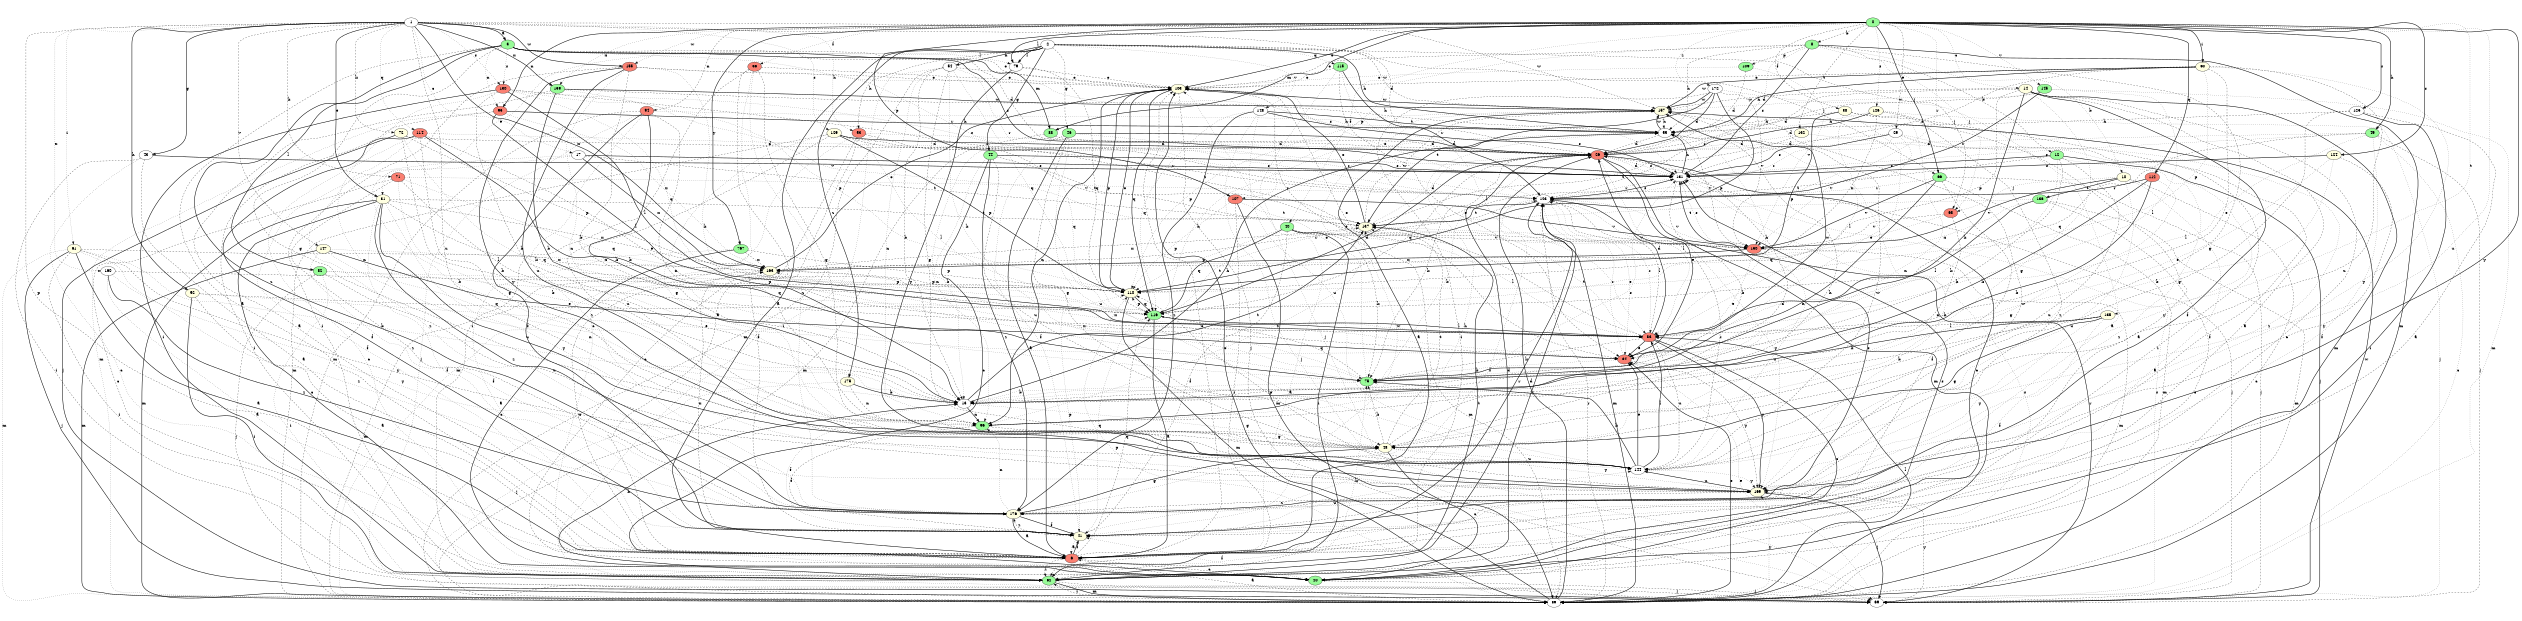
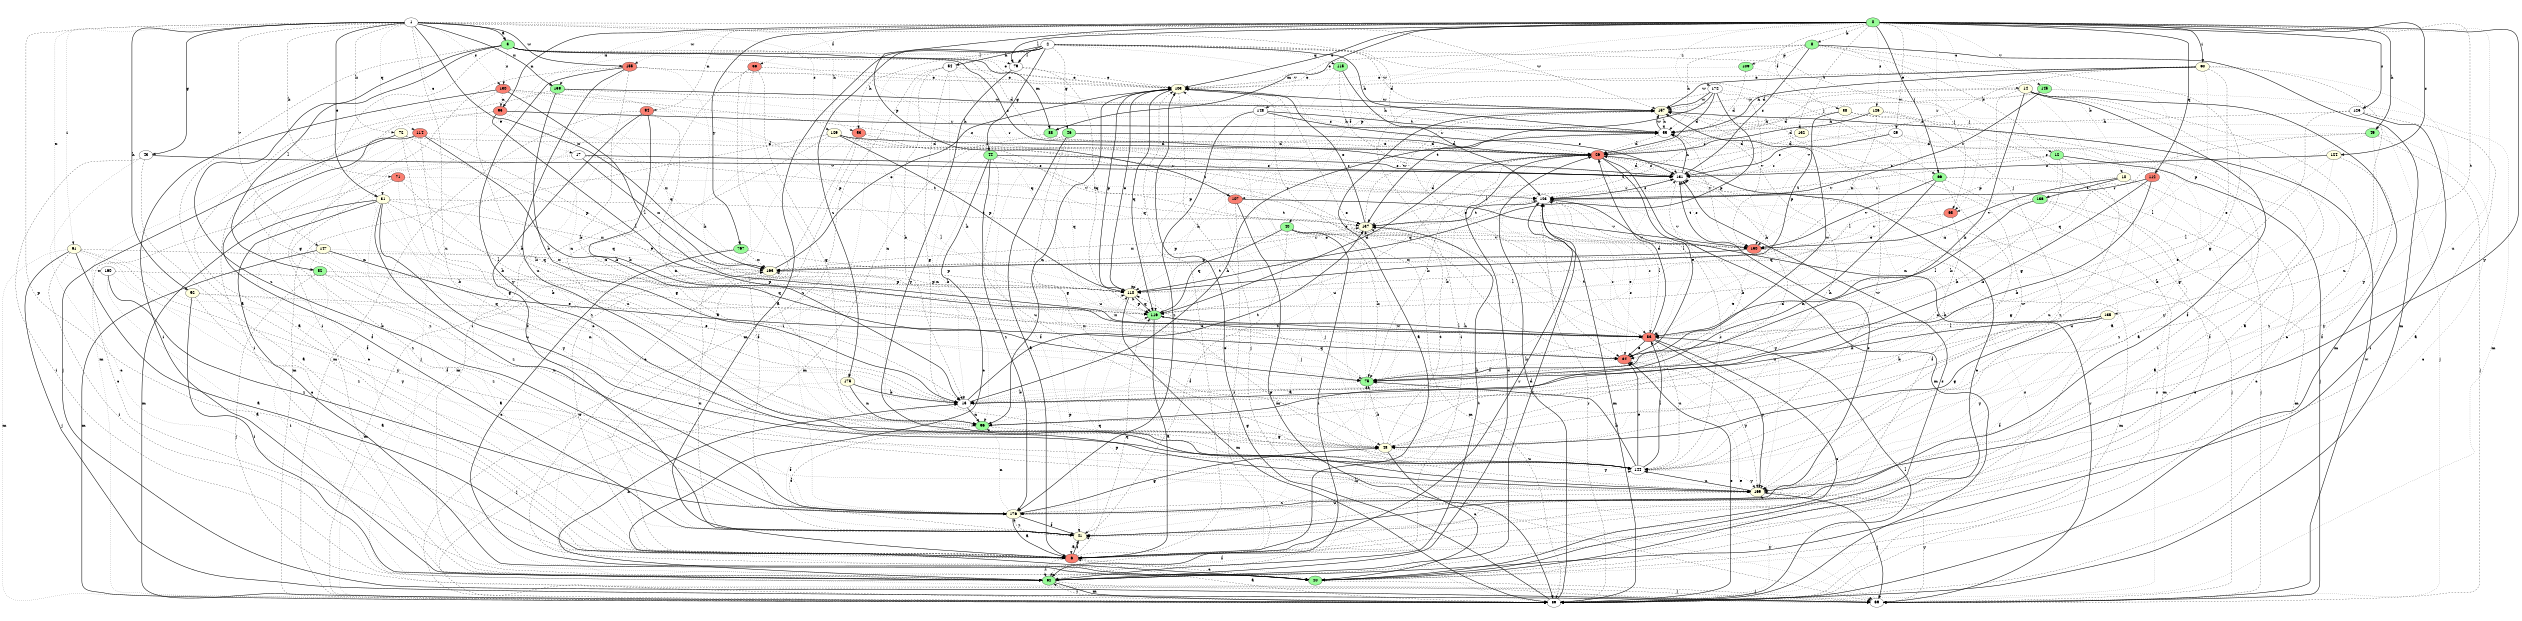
  strict digraph {
    node [fillcolor=lightyellow style=filled]
    edge [style=dotted]
    0 [fillcolor=palegreen]
    8 [fillcolor=palegreen]
    14
    29 [fillcolor=white]
    n5 [label=38]
    36 [fillcolor=salmon]
    40 [fillcolor=palegreen]
    49 [fillcolor=palegreen]
    60
    66 [fillcolor=palegreen]
    79 [fillcolor=white]
    88 [fillcolor=palegreen]
    94 [fillcolor=salmon]
    95 [fillcolor=salmon]
    103
    107 [fillcolor=salmon]
    112 [fillcolor=salmon]
    123 [fillcolor=white]
    124
    125 [fillcolor=white]
    126
    132
    135
    144 [fillcolor=white]
    145 [fillcolor=palegreen]
    155 [fillcolor=salmon]
    159 [fillcolor=palegreen]
    n28 [fillcolor=palegreen label=767]
    169
    172 [fillcolor=white]
    26 [fillcolor=salmon]
    55 [fillcolor=white]
    68 [fillcolor=salmon]
    48
    131 [fillcolor=white]
    10
    12 [fillcolor=palegreen]
    89 [fillcolor=white]
    109 [fillcolor=palegreen]
    6 [fillcolor=salmon]
    157
    20 [fillcolor=palegreen]
    41
    75 [fillcolor=palegreen]
    110
    176
    150 [fillcolor=salmon]
    62 [fillcolor=palegreen]
    34 [fillcolor=salmon]
    83 [fillcolor=salmon]
    116 [fillcolor=palegreen]
    69 [fillcolor=white]
    96 [fillcolor=palegreen]
    13 [fillcolor=white]
    163
    137
    1 [fillcolor=white]
    3 [fillcolor=palegreen]
    17 [fillcolor=white]
    31
    43 [fillcolor=white]
    52
    53 [fillcolor=salmon]
    61
    71 [fillcolor=salmon]
    72
    114 [fillcolor=salmon]
    129
    130 [fillcolor=salmon]
    147
    160 [fillcolor=white]
    82 [fillcolor=palegreen]
    2 [fillcolor=white]
    44 [fillcolor=palegreen]
    46 [fillcolor=palegreen]
    54 [fillcolor=white]
    115 [fillcolor=palegreen]
    148 [fillcolor=white]
    175
    136 [fillcolor=palegreen]
    0 -> 8 [label=b style=dashed]
    0 -> 14 [label=c]
    0 -> 29 [label=e style=dashed]
    0 -> n5 [label=f style=dashed]
    0 -> 36 [label=f]
    0 -> 40 [label=f]
    0 -> 49 [label=h style=bold]
    0 -> 60 [label=i style=bold]
    0 -> 66 [label=j style=bold]
    0 -> 79 [label=l style=bold]
    0 -> 88 [label=m style=bold]
    0 -> 94 [label=n style=dashed]
    0 -> 95 [label=n style=bold]
    0 -> 103 [label=o style=bold]
    0 -> 107 [label=p style=bold]
    0 -> 112 [label=q style=bold]
    0 -> 123 [label=r]
    0 -> 124 [label=s style=bold]
    0 -> 125 [label=s style=bold]
    0 -> 126 [label=s]
    0 -> 132 [label=t style=dashed]
-   0 -> 135 [label=t]
+   0 -> 135 [label=t style=dashed]
    0 -> 144 [label=u]
    0 -> 145 [label=v]
    0 -> 155 [label=w]
    0 -> 159 [label=x]
    0 -> n28 [label=y style=bold]
    0 -> 169 [label=y style=bold]
    0 -> 172 [label=z]
    8 -> 103 [label=o style=dashed]
    8 -> 107 [label=p]
    8 -> 26 [label=d]
    8 -> 55 [label=h style=dashed]
    8 -> 68 [label=j]
    8 -> 48 [label=g style=dashed]
    8 -> 131 [label=s style=bold]
    8 -> 10 [label=b]
    8 -> 12 [label=b style=dashed]
    8 -> 89 [label=m style=bold]
    8 -> 109 [label=p style=dashed]
    14 -> 123 [label=r style=dashed]
    14 -> 48 [label=g]
    14 -> 89 [label=m style=bold]
    14 -> 6 [label=a style=dashed]
    14 -> 157 [label=w style=dashed]
    14 -> 20 [label=c style=dashed]
    14 -> 41 [label=f style=bold]
    14 -> 75 [label=k style=bold]
    14 -> 110 [label=p style=dashed]
    29 -> 123 [label=r]
    29 -> 26 [label=d]
    29 -> 131 [label=s style=bold]
    29 -> 41 [label=f style=dashed]
    29 -> 176 [label=z]
    29 -> 150 [label=v]
    n5 -> 55 [label=h style=dashed]
    n5 -> 110 [label=p style=bold]
    n5 -> 176 [label=z style=dashed]
    n5 -> 62 [label=i style=dashed]
    n5 -> 34 [label=e]
    n5 -> 83 [label=l]
    36 -> 103 [label=o style=dashed]
    36 -> 48 [label=g style=dashed]
    36 -> 6 [label=a style=dashed]
    36 -> 20 [label=c]
    36 -> 176 [label=z]
    36 -> 62 [label=i style=dashed]
    40 -> 89 [label=m style=dashed]
    40 -> 6 [label=a]
    40 -> 41 [label=f style=dashed]
    40 -> 75 [label=k style=dashed]
    40 -> 110 [label=p]
    40 -> 150 [label=v style=dashed]
    40 -> 62 [label=i style=bold]
    40 -> 83 [label=l]
    40 -> 116 [label=q style=bold]
    49 -> 26 [label=d]
    49 -> 131 [label=s]
-   49 -> 89 [label=c]
+   49 -> 20 [label=c]
    49 -> 41 [label=f]
    49 -> 83 [label=l]
    49 -> 116 [label=q style=dashed]
    49 -> 69 [label=j style=dashed]
    60 -> 103 [label=o style=dashed]
    60 -> 144 [label=u style=dashed]
    60 -> 169 [label=y]
    60 -> 55 [label=h style=bold]
    60 -> 131 [label=s style=dashed]
    60 -> 157 [label=w style=bold]
    60 -> 110 [label=p]
    60 -> 34 [label=e style=dashed]
    66 -> 123 [label=r]
    66 -> 89 [label=m style=dashed]
    66 -> 41 [label=f style=dashed]
    66 -> 150 [label=v style=bold]
    66 -> 69 [label=j style=dashed]
    66 -> 96 [label=n style=bold]
    79 -> 103 [label=o style=dashed]
    79 -> 169 [label=y style=bold]
    79 -> 116 [label=q style=dashed]
    88 -> 26 [label=d style=dashed]
    88 -> 89 [label=m style=dashed]
    88 -> 116 [label=q]
    94 -> 55 [label=h]
    94 -> 89 [label=m style=dashed]
    94 -> 41 [label=f style=bold]
    94 -> 176 [label=z]
    94 -> 69 [label=j]
    94 -> 96 [label=n style=dashed]
    94 -> 13 [label=b style=bold]
    95 -> 55 [label=h style=bold]
    95 -> 89 [label=m]
    95 -> 62 [label=i style=dashed]
    95 -> 83 [label=l style=bold]
    95 -> 163 [label=x]
    103 -> 157 [label=w style=bold]
    103 -> 110 [label=p style=bold]
    103 -> 34 [label=e style=dashed]
    103 -> 116 [label=q style=bold]
    103 -> 69 [label=j style=dashed]
    103 -> 96 [label=n style=bold]
    107 -> 89 [label=m style=bold]
    107 -> 110 [label=p]
    107 -> 150 [label=v style=bold]
    107 -> 62 [label=i style=dashed]
    107 -> 137 [label=t]
    112 -> 123 [label=r style=bold]
    112 -> 48 [label=g]
    112 -> 75 [label=k style=bold]
    112 -> 13 [label=b style=bold]
    123 -> 103 [label=o]
    123 -> 169 [label=y]
    123 -> 131 [label=s style=bold]
    123 -> 89 [label=m style=bold]
    123 -> 41 [label=f]
    123 -> 150 [label=v]
    123 -> 34 [label=e]
    123 -> 83 [label=l style=dashed]
    123 -> 137 [label=t style=bold]
    124 -> 169 [label=y style=dashed]
    124 -> 131 [label=s style=bold]
    124 -> 34 [label=e]
    124 -> 13 [label=b]
    125 -> 55 [label=h style=dashed]
    125 -> 48 [label=g style=dashed]
    125 -> 6 [label=a style=dashed]
    125 -> 62 [label=i style=bold]
    126 -> 26 [label=d style=bold]
    126 -> 55 [label=h]
    126 -> 6 [label=a style=dashed]
    126 -> 69 [label=j]
    126 -> 96 [label=n]
    126 -> 163 [label=x style=dashed]
    132 -> 169 [label=y]
    132 -> 26 [label=d]
    132 -> 137 [label=t style=dashed]
    135 -> 169 [label=y]
    135 -> 48 [label=g style=bold]
    135 -> 41 [label=f]
    135 -> 75 [label=k style=bold]
    135 -> 83 [label=l style=dashed]
    135 -> 13 [label=b style=dashed]
    144 -> 123 [label=r style=dashed]
    144 -> 169 [label=y]
    144 -> 157 [label=w style=dashed]
    144 -> 75 [label=k style=bold]
    144 -> 34 [label=e style=bold]
    144 -> 83 [label=l style=bold]
    145 -> 123 [label=r style=bold]
    145 -> 26 [label=d style=dashed]
    145 -> 89 [label=m]
    145 -> 157 [label=w]
    145 -> 83 [label=l]
    155 -> 103 [label=o style=dashed]
    155 -> 144 [label=u style=bold]
    155 -> 169 [label=y style=bold]
    155 -> 131 [label=s]
    155 -> 75 [label=k]
    155 -> 62 [label=i style=dashed]
    155 -> 96 [label=n]
    155 -> 13 [label=b style=dashed]
    159 -> 55 [label=h style=dashed]
    159 -> 6 [label=a style=dashed]
    159 -> 157 [label=w style=bold]
    159 -> 110 [label=p]
    159 -> 13 [label=b style=bold]
    n28 -> 6 [label=a]
    n28 -> 20 [label=c style=bold]
    n28 -> 110 [label=p style=dashed]
    n28 -> 163 [label=x style=dashed]
    169 -> 144 [label=u style=bold]
    169 -> 55 [label=h]
    169 -> 157 [label=w style=dashed]
    169 -> 110 [label=p style=dashed]
    169 -> 176 [label=z style=dashed]
    169 -> 69 [label=j style=bold]
    172 -> 26 [label=d style=bold]
    172 -> 6 [label=a]
    172 -> 157 [label=w style=bold]
    172 -> 110 [label=p style=bold]
    172 -> 150 [label=v style=dashed]
    172 -> 62 [label=i style=dashed]
    172 -> 137 [label=t style=bold]
    26 -> 131 [label=s]
    26 -> 89 [label=m style=bold]
    26 -> 20 [label=c style=bold]
    26 -> 75 [label=k style=dashed]
    26 -> 34 [label=e style=bold]
    26 -> 83 [label=l]
    26 -> 116 [label=q style=dashed]
    26 -> 13 [label=b]
    55 -> 26 [label=d style=dashed]
    55 -> 157 [label=w style=bold]
    55 -> 150 [label=v style=dashed]
    68 -> 150 [label=v style=dashed]
    68 -> 116 [label=q]
    68 -> 96 [label=n style=dashed]
    48 -> 144 [label=u]
    48 -> 169 [label=y]
    48 -> 26 [label=d style=dashed]
    48 -> 55 [label=h style=dashed]
    48 -> 20 [label=c style=bold]
    48 -> 75 [label=k style=dashed]
    48 -> 137 [label=t style=dashed]
    131 -> 123 [label=r]
    131 -> 26 [label=d]
    131 -> 55 [label=h style=bold]
    131 -> 69 [label=j style=dashed]
    131 -> 13 [label=b style=dashed]
    10 -> 144 [label=u]
    10 -> 68 [label=j]
    10 -> 6 [label=a]
    10 -> 20 [label=c style=dashed]
    10 -> 150 [label=v style=bold]
    10 -> 136 [label=t style=bold]
    12 -> 144 [label=u style=dashed]
-   12 -> 131 [label=s style=bold]
+   12 -> 131 [label=s style=dashed]
    12 -> 75 [label=k]
    12 -> 176 [label=z]
    12 -> 69 [label=j style=bold]
    12 -> 13 [label=b style=dashed]
    12 -> 137 [label=t style=dashed]
    89 -> 103 [label=o style=bold]
    89 -> 123 [label=r style=dashed]
    89 -> 169 [label=y]
    89 -> 26 [label=d style=bold]
    89 -> 131 [label=s]
    89 -> 6 [label=a style=dashed]
    89 -> 110 [label=p]
    89 -> 62 [label=i style=dashed]
    89 -> 34 [label=e style=bold]
    89 -> 83 [label=l style=bold]
    109 -> 103 [label=o]
    109 -> 26 [label=d style=dashed]
    109 -> 150 [label=v]
    6 -> 103 [label=o style=dashed]
    6 -> 123 [label=r style=bold]
    6 -> 20 [label=c style=dashed]
    6 -> 41 [label=f style=bold]
    6 -> 62 [label=i style=dashed]
    6 -> 116 [label=q style=dashed]
    6 -> 163 [label=x style=dashed]
    157 -> 55 [label=h]
    157 -> 6 [label=a style=bold]
    157 -> 110 [label=p]
    20 -> 131 [label=s style=bold]
    20 -> 41 [label=f]
    20 -> 69 [label=j style=dashed]
    41 -> 144 [label=u]
    41 -> 6 [label=a]
    41 -> 157 [label=w]
    41 -> 110 [label=p]
    41 -> 176 [label=z style=dashed]
    41 -> 116 [label=q]
    41 -> 163 [label=x style=dashed]
    75 -> 103 [label=o]
    75 -> 116 [label=q style=dashed]
    75 -> 13 [label=b]
    75 -> 163 [label=x]
    110 -> 103 [label=o style=bold]
    110 -> 89 [label=m style=bold]
    110 -> 116 [label=q style=bold]
    176 -> 55 [label=h]
    176 -> 48 [label=g style=bold]
    176 -> 131 [label=s style=bold]
    176 -> 6 [label=a style=bold]
    176 -> 41 [label=f style=bold]
    176 -> 96 [label=n]
    150 -> 144 [label=u]
    150 -> 131 [label=s]
    150 -> 89 [label=m style=dashed]
    150 -> 34 [label=e]
    150 -> 163 [label=x style=bold]
    62 -> 123 [label=r style=bold]
    62 -> 26 [label=d style=bold]
    62 -> 89 [label=m style=bold]
    62 -> 75 [label=k]
    62 -> 69 [label=j style=dashed]
    62 -> 13 [label=b style=bold]
    62 -> 137 [label=t style=bold]
    34 -> 123 [label=r]
    34 -> 169 [label=y style=dashed]
    34 -> 157 [label=w style=bold]
    34 -> 75 [label=k]
    34 -> 163 [label=x]
    83 -> 103 [label=o style=dashed]
    83 -> 123 [label=r]
    83 -> 144 [label=u style=dashed]
    83 -> 169 [label=y style=bold]
    83 -> 26 [label=d style=bold]
    83 -> 55 [label=h]
    83 -> 20 [label=c style=bold]
    83 -> 75 [label=k style=dashed]
    83 -> 34 [label=e style=bold]
    83 -> 137 [label=t]
    116 -> 26 [label=d style=bold]
    116 -> 55 [label=h]
    116 -> 6 [label=a style=bold]
    116 -> 110 [label=p]
    116 -> 83 [label=l style=bold]
    116 -> 137 [label=t]
    69 -> 123 [label=r style=bold]
    69 -> 169 [label=y style=dashed]
    69 -> 131 [label=s]
    69 -> 157 [label=w style=bold]
    69 -> 34 [label=e]
    96 -> 48 [label=g style=dashed]
    96 -> 41 [label=f style=dashed]
    96 -> 137 [label=t]
    13 -> 55 [label=h style=bold]
    13 -> 48 [label=g]
    13 -> 131 [label=s]
    13 -> 41 [label=f]
    13 -> 96 [label=n style=bold]
    13 -> 137 [label=t style=bold]
    163 -> 103 [label=o style=bold]
    163 -> 123 [label=r style=dashed]
    163 -> 89 [label=m style=dashed]
    163 -> 110 [label=p style=dashed]
    137 -> 103 [label=o style=bold]
    137 -> 26 [label=d]
    137 -> 157 [label=w style=dashed]
    137 -> 150 [label=v]
    137 -> 163 [label=x style=dashed]
    1 -> 144 [label=u style=dashed]
    1 -> 155 [label=w style=bold]
    1 -> 159 [label=x style=bold]
    1 -> 26 [label=d style=dashed]
    1 -> 6 [label=p style=dashed]
    1 -> 157 [label=w style=dashed]
    1 -> 163 [label=x style=bold]
    1 -> 3 [label=a style=bold]
    1 -> 17 [label=c]
    1 -> 31 [label=e style=bold]
    1 -> 43 [label=g style=bold]
    1 -> 52 [label=h style=bold]
    1 -> 53 [label=h]
    1 -> 61 [label=i]
    1 -> 71 [label=k style=dashed]
    1 -> 72 [label=k style=dashed]
    1 -> 114 [label=q]
    1 -> 129 [label=s]
    1 -> 130 [label=s]
    1 -> 147 [label=v style=dashed]
    1 -> 160 [label=x]
    3 -> 79 [label=l]
    3 -> 88 [label=m style=bold]
-   3 -> 95 [label=n]
+   130 -> 95 [label=n]
    3 -> 103 [label=o style=dashed]
    3 -> 123 [label=r]
    3 -> 26 [label=d style=dashed]
    3 -> 48 [label=g style=dashed]
    3 -> 131 [label=s style=bold]
    3 -> 6 [label=a style=dashed]
    3 -> 176 [label=z style=bold]
    3 -> 130 [label=s]
    3 -> 82 [label=l style=bold]
    17 -> 131 [label=s style=bold]
    17 -> 41 [label=f]
    17 -> 13 [label=b]
    17 -> 163 [label=x style=bold]
    17 -> 137 [label=t style=dashed]
    31 -> 144 [label=u style=bold]
    31 -> 169 [label=y]
    31 -> 89 [label=m style=bold]
    31 -> 20 [label=c style=bold]
    31 -> 41 [label=f]
    31 -> 176 [label=z style=bold]
    31 -> 116 [label=q style=dashed]
    31 -> 163 [label=x style=dashed]
    31 -> 137 [label=t style=dashed]
    43 -> 131 [label=s style=bold]
    43 -> 6 [label=a style=dashed]
    43 -> 20 [label=c]
    43 -> 62 [label=i style=dashed]
    52 -> 6 [label=a style=dashed]
    52 -> 62 [label=i style=bold]
    52 -> 34 [label=e]
    52 -> 116 [label=q style=dashed]
    53 -> 26 [label=d]
    53 -> 89 [label=m]
    53 -> 20 [label=c style=dashed]
    53 -> 41 [label=f style=dashed]
    53 -> 83 [label=l]
    53 -> 137 [label=t style=dashed]
    61 -> 169 [label=y style=dashed]
    61 -> 89 [label=m]
    61 -> 6 [label=a style=bold]
    61 -> 176 [label=z]
    61 -> 62 [label=i style=dashed]
    61 -> 69 [label=j style=bold]
    61 -> 13 [label=b]
    61 -> 163 [label=x style=dashed]
    71 -> 123 [label=r]
    71 -> 20 [label=c style=dashed]
    71 -> 176 [label=z style=dashed]
    71 -> 83 [label=l style=dashed]
    71 -> 116 [label=q]
    71 -> 13 [label=b]
    72 -> 26 [label=d style=dashed]
    72 -> 75 [label=k]
    72 -> 110 [label=p style=dashed]
    72 -> 69 [label=j style=bold]
    72 -> 13 [label=b style=dashed]
    114 -> 26 [label=d]
    114 -> 48 [label=g style=dashed]
    114 -> 20 [label=c]
    114 -> 41 [label=f style=bold]
    114 -> 75 [label=k style=bold]
    114 -> 176 [label=z]
    114 -> 34 [label=e style=dashed]
    129 -> 123 [label=r style=dashed]
    129 -> 144 [label=u style=dashed]
    129 -> 26 [label=d style=bold]
    129 -> 48 [label=g]
    129 -> 89 [label=m style=dashed]
    129 -> 110 [label=p style=bold]
    129 -> 150 [label=v style=dashed]
    130 -> 123 [label=r style=dashed]
    130 -> 131 [label=s]
    130 -> 150 [label=v]
    130 -> 62 [label=i style=bold]
    130 -> 83 [label=l style=bold]
    130 -> 116 [label=q]
    130 -> 96 [label=n]
    130 -> 13 [label=b style=dashed]
    147 -> 89 [label=m style=bold]
-   147 -> 176 [label=f]
+   147 -> 176 [label=z]
    147 -> 34 [label=e style=bold]
    147 -> 96 [label=n]
    147 -> 163 [label=x]
    160 -> 169 [label=y]
    160 -> 6 [label=a]
    160 -> 110 [label=p style=dashed]
    160 -> 176 [label=z style=bold]
    82 -> 144 [label=u style=dashed]
    82 -> 110 [label=p]
    82 -> 62 [label=i]
    82 -> 116 [label=q]
    82 -> 69 [label=j style=dashed]
    2 -> 66 [label=j style=dashed]
    2 -> 79 [label=l style=bold]
    2 -> 55 [label=h style=bold]
    2 -> 68 [label=j style=dashed]
    2 -> 6 [label=a style=bold]
    2 -> 157 [label=w style=dashed]
    2 -> 31 [label=e]
    2 -> 53 [label=h style=dashed]
    2 -> 44 [label=g style=bold]
    2 -> 46 [label=g style=dashed]
    2 -> 54 [label=h style=bold]
    2 -> 115 [label=q]
    2 -> 148 [label=v]
    2 -> 175 [label=z style=bold]
    44 -> 144 [label=u style=dashed]
    44 -> 131 [label=s style=bold]
    44 -> 20 [label=c style=bold]
    44 -> 176 [label=z style=bold]
    44 -> 13 [label=b]
    44 -> 137 [label=t style=dashed]
    46 -> 123 [label=r]
    46 -> 144 [label=u]
    46 -> 26 [label=d style=bold]
    46 -> 48 [label=g style=dashed]
    46 -> 6 [label=a style=bold]
    46 -> 41 [label=f]
    46 -> 96 [label=n]
    54 -> 103 [label=o style=dashed]
    54 -> 123 [label=r]
    54 -> 48 [label=g style=dashed]
    54 -> 89 [label=m style=dashed]
    54 -> 75 [label=k]
    54 -> 62 [label=i]
    54 -> 116 [label=q]
    54 -> 96 [label=n]
    54 -> 13 [label=b style=dashed]
    115 -> 103 [label=o style=dashed]
    115 -> 123 [label=r style=bold]
    115 -> 34 [label=e style=dashed]
    115 -> 83 [label=l]
    115 -> 69 [label=j]
    148 -> 144 [label=u]
    148 -> 55 [label=t style=bold]
    148 -> 131 [label=s style=bold]
    148 -> 176 [label=z style=bold]
    148 -> 116 [label=q]
    148 -> 69 [label=j]
    175 -> 69 [label=j]
-   175 -> 96 [label=n style=dashed]
+   175 -> 96 [label=n style=bold]
    175 -> 13 [label=b style=bold]
    136 -> 89 [label=m style=dashed]
    136 -> 20 [label=c style=dashed]
    136 -> 83 [label=l style=bold]
    136 -> 163 [label=x]
    136 -> 137 [label=t]
  }
